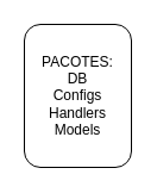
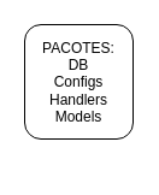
  <mxCell id="0" />
  <mxCell id="1" parent="0" />
- <mxCell id="2" value="PACOTES:&lt;br&gt;DB&lt;br&gt;Configs&lt;br&gt;Handlers&lt;br&gt;Models" style="rounded=1;whiteSpace=wrap;html=1;" vertex="1" parent="1"><mxGeometry x="20" y="20" width="90" height="120" as="geometry" /></mxCell>
+ <mxCell id="2" value="PACOTES:&lt;br&gt;DB&lt;br&gt;Configs&lt;br&gt;Handlers&lt;br&gt;Models" style="rounded=1;whiteSpace=wrap;html=1;" vertex="1" parent="1"><mxGeometry x="20" y="20" width="90" height="95" as="geometry" /></mxCell>
